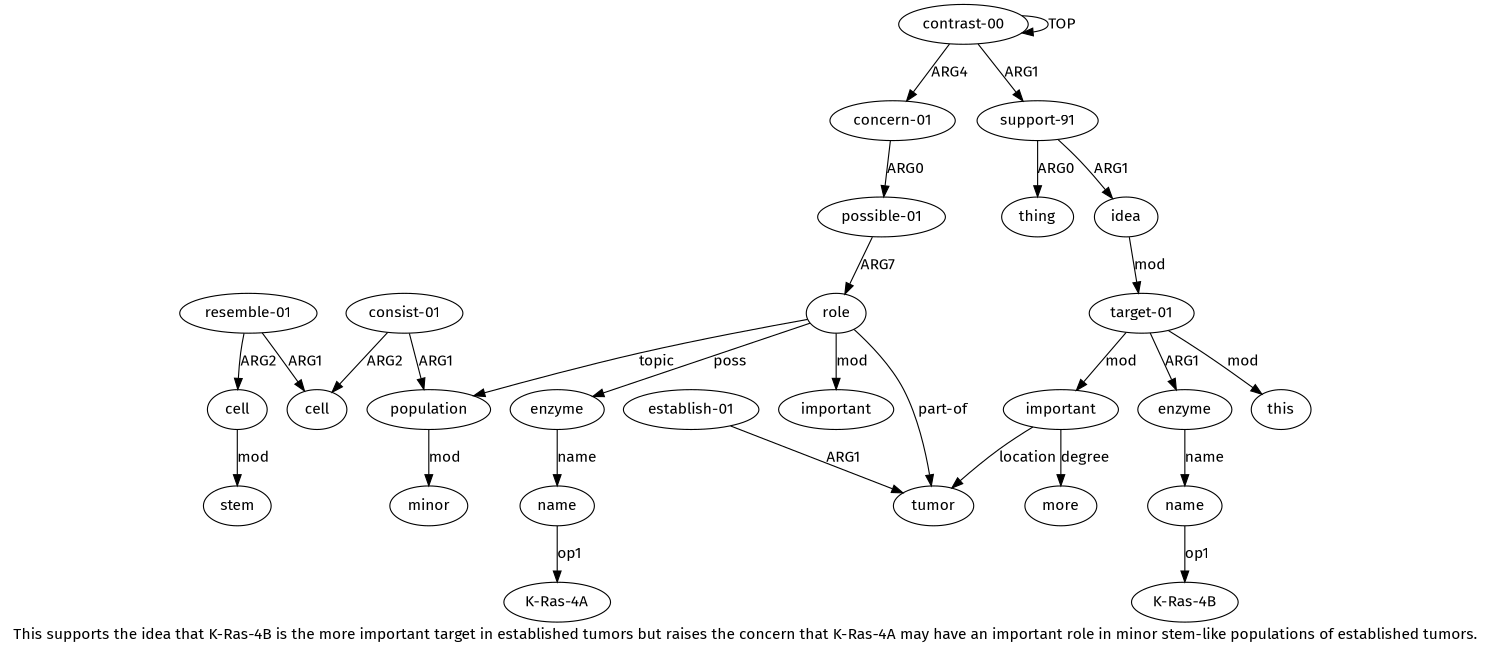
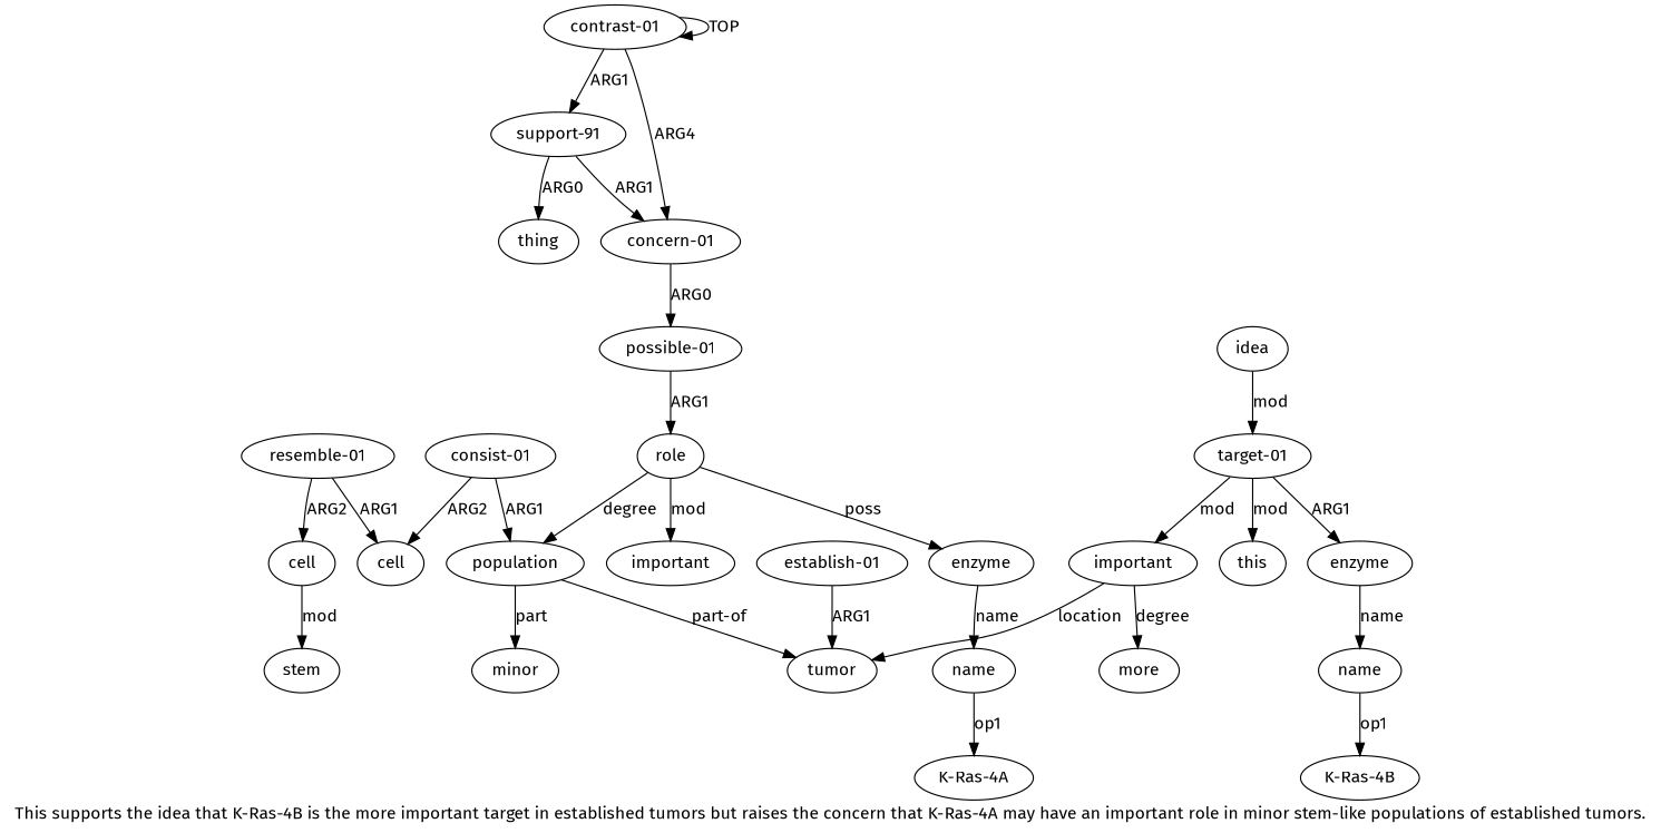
  digraph {
    fontname="Fira Sans"
    label="This supports the idea that K-Ras-4B is the more important target in established tumors but raises the concern that K-Ras-4A may have an important role in minor stem-like populations of established tumors."
    node [color=black fontname="Fira Sans" gold_ind=-1 gold_label=cell test_ind=-1 test_label=cell]
    edge [color=black fontname="Fira Sans" gold_label=ARG1 test_label=ARG1]
    n1 [gold_ind=20 gold_label="consist-01" label="consist-01" test_ind=20 test_label="consist-01"]
    n2 [gold_ind=21 label=cell test_ind=21]
    n3 [gold_ind=18 gold_label=population label=population test_ind=18 test_label=population]
    n4 [gold_ind=10 gold_label=tumor label=tumor test_ind=10 test_label=tumor]
    n5 [gold_ind=19 gold_label=minor label=minor test_ind=19 test_label=minor]
    n6 [gold_ind=22 gold_label="resemble-01" label="resemble-01" test_ind=22 test_label="resemble-01"]
    n7 [gold_ind=23 label=cell test_ind=23]
    n8 [gold_ind=24 gold_label=stem label=stem test_ind=24 test_label=stem]
    n9 [gold_label="K-Ras-4A" label="K-Ras-4A" test_label="K-Ras-4A"]
    n10 [gold_ind=15 gold_label=enzyme label=enzyme test_ind=15 test_label=enzyme]
    n11 [gold_ind=16 gold_label=name label=name test_ind=16 test_label=name]
    n12 [gold_ind=14 gold_label=role label=role test_ind=14 test_label=role]
    n13 [gold_ind=17 gold_label=important label=important test_ind=17 test_label=important]
    n14 [gold_ind=11 gold_label="establish-01" label="establish-01" test_ind=11 test_label="establish-01"]
    n15 [gold_ind=13 gold_label="possible-01" label="possible-01" test_ind=13 test_label="possible-01"]
    n16 [gold_ind=12 gold_label="concern-01" label="concern-01" test_ind=12 test_label="concern-01"]
    n17 [gold_ind=1 gold_label="support-01" label="support-91" test_ind=1 test_label="support-01"]
    n18 [gold_ind=2 gold_label=thing label=thing test_ind=2 test_label=thing]
    n19 [gold_ind=4 gold_label=idea label=idea test_ind=4 test_label=idea]
    n20 [gold_ind=5 gold_label="target-01" label="target-01" test_ind=5 test_label="target-01"]
    n21 [gold_ind=3 gold_label=this label=this test_ind=3 test_label=this]
    n22 [gold_ind=6 gold_label=enzyme label=enzyme test_ind=6 test_label=enzyme]
    n23 [gold_ind=8 gold_label=important label=important test_ind=8 test_label=important]
-   n24 [gold_ind=0 gold_label="contrast-01" label="contrast-00" test_ind=0 test_label="contrast-01"]
+   n24 [gold_ind=0 gold_label="contrast-01" label="contrast-01" test_ind=0 test_label="contrast-01"]
    n25 [gold_ind=7 gold_label=name label=name test_ind=7 test_label=name]
    n26 [gold_ind=9 gold_label=more label=more test_ind=9 test_label=more]
    n27 [gold_label="K-Ras-4B" label="K-Ras-4B" test_label="K-Ras-4B"]
    n1 -> n2 [gold_label=ARG2 label=ARG2 test_label=ARG2]
    n1 -> n3 [label=ARG1]
-   n12 -> n4 [gold_label="part-of" label="part-of" test_label="part-of"]
-   n3 -> n5 [gold_label=mod label=mod test_label=mod]
+   n3 -> n4 [gold_label="part-of" label="part-of" test_label="part-of"]
+   n3 -> n5 [gold_label=mod label=part test_label=mod]
    n6 -> n2 [label=ARG1]
    n6 -> n7 [gold_label=ARG2 label=ARG2 test_label=ARG2]
    n7 -> n8 [gold_label=mod label=mod test_label=mod]
    n10 -> n11 [gold_label=name label=name test_label=name]
    n11 -> n9 [gold_label=op1 label=op1 test_label=op1]
-   n12 -> n3 [gold_label=topic label=topic test_label=topic]
+   n12 -> n3 [gold_label=topic label=degree test_label=topic]
    n12 -> n10 [gold_label=poss label=poss test_label=poss]
    n12 -> n13 [gold_label=mod label=mod test_label=mod]
    n14 -> n4 [label=ARG1]
-   n15 -> n12 [label=ARG7]
+   n15 -> n12 [label=ARG1]
    n16 -> n15 [gold_label=ARG0 label=ARG0 test_label=ARG0]
    n17 -> n18 [gold_label=ARG0 label=ARG0 test_label=ARG0]
-   n17 -> n19 [label=ARG1]
+   n17 -> n16 [label=ARG1]
    n19 -> n20 [gold_label=mod label=mod test_label=mod]
    n20 -> n21 [gold_label=mod label=mod test_label=mod]
    n20 -> n22 [label=ARG1]
    n20 -> n23 [gold_label=mod label=mod test_label=mod]
    n22 -> n25 [gold_label=name label=name test_label=name]
    n23 -> n4 [gold_label=location label=location test_label=location]
    n23 -> n26 [gold_label=degree label=degree test_label=degree]
    n24 -> n16 [gold_label=ARG2 label=ARG4 test_label=ARG2]
    n24 -> n17 [label=ARG1]
    n24 -> n24 [gold_label=TOP label=TOP test_label=TOP]
    n25 -> n27 [gold_label=op1 label=op1 test_label=op1]
  }
